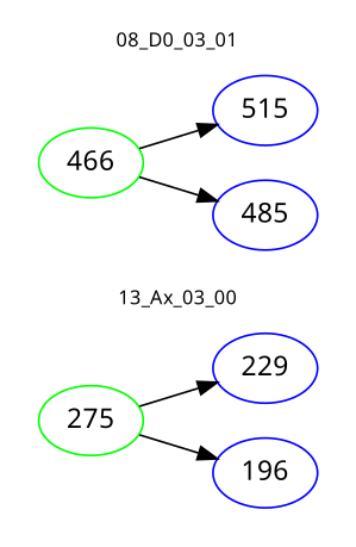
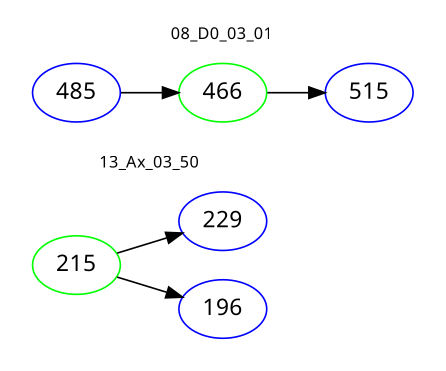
  digraph {
    fontname="Noto Sans"
    rankdir=LR
    node [color=blue fontname="Noto Sans"]
    edge [color=black fontname="Noto Sans"]
-   n1 [color=green label=275]
+   n1 [color=green label=215]
    n2 [label=196]
    n3 [label=229]
    n4 [color=green label=466]
    n5 [label=485]
    n6 [label=515]
    subgraph cluster_1 {
      color=white
      fontsize=10
-     label="13_Ax_03_00"
+     label="13_Ax_03_50"
      n1
      n2
      n3
    }
    subgraph cluster_2 {
      color=white
      fontsize=10
      label="08_D0_03_01"
      n4
      n5
      n6
    }
    n1 -> n2
    n1 -> n3
-   n4 -> n5
+   n5 -> n4
    n4 -> n6
  }
